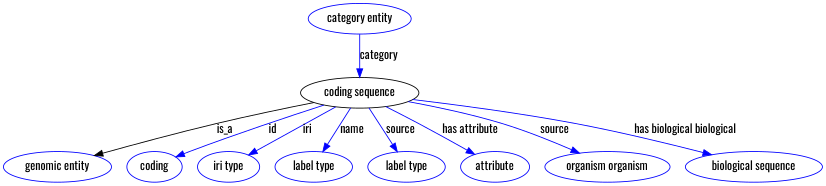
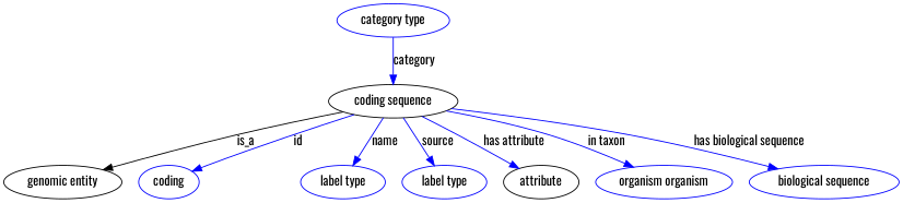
  digraph {
    fontname=Oswald
    node [fontname=Oswald color=blue]
    edge [fontname=Oswald color=blue style=solid]
    n1 [height=0.5 label="coding sequence" width=1.9318 color=""]
-   "genomic entity" [height=0.5 width=1.7693]
+   "genomic entity" [height=0.5 width=1.7693 color=""]
    n3 [height=0.5 label=coding width=0.84854]
-   n4 [height=0.5 label="iri type" width=1.011]
    n5 [height=0.5 label="label type" width=1.2638]
    n6 [height=0.5 label="label type" width=1.2638]
-   n7 [height=0.5 label=attribute width=1.1193]
+   n7 [color=black height=0.5 label=attribute width=1.1193]
    n8 [height=0.5 label="organism organism" width=1.8234]
    n9 [height=0.5 label="biological sequence" width=2.2387]
-   n10 [height=0.5 label="category entity" width=1.6249]
+   n10 [height=0.5 label="category type" width=1.6249]
    n1 -> "genomic entity" [label=is_a color="" style=""]
    n1 -> n3 [label=id]
-   n1 -> n4 [label=iri]
    n1 -> n5 [label=name]
    n1 -> n6 [label=source]
    n1 -> n7 [label="has attribute"]
-   n1 -> n8 [label=source]
-   n1 -> n9 [label="has biological biological"]
+   n1 -> n8 [label="in taxon"]
+   n1 -> n9 [label="has biological sequence"]
    n10 -> n1 [label=category]
  }
